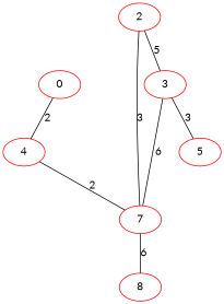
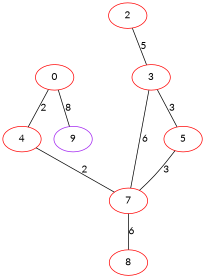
  graph {
    fontname=Lato
    node [color=red fontname=Lato weight=1]
    edge [fontname=Lato]
    0
    4
+   9 [color=purple weight=4]
    7
    2
    3
    5
    8
    0 -- 4 [label=2]
+   0 -- 9 [label=8]
    4 -- 7 [label=2]
    7 -- 8 [label=6]
    2 -- 3 [label=5]
    3 -- 7 [label=6]
    3 -- 5 [label=3]
-   2 -- 7 [label=3]
+   5 -- 7 [label=3]
  }
